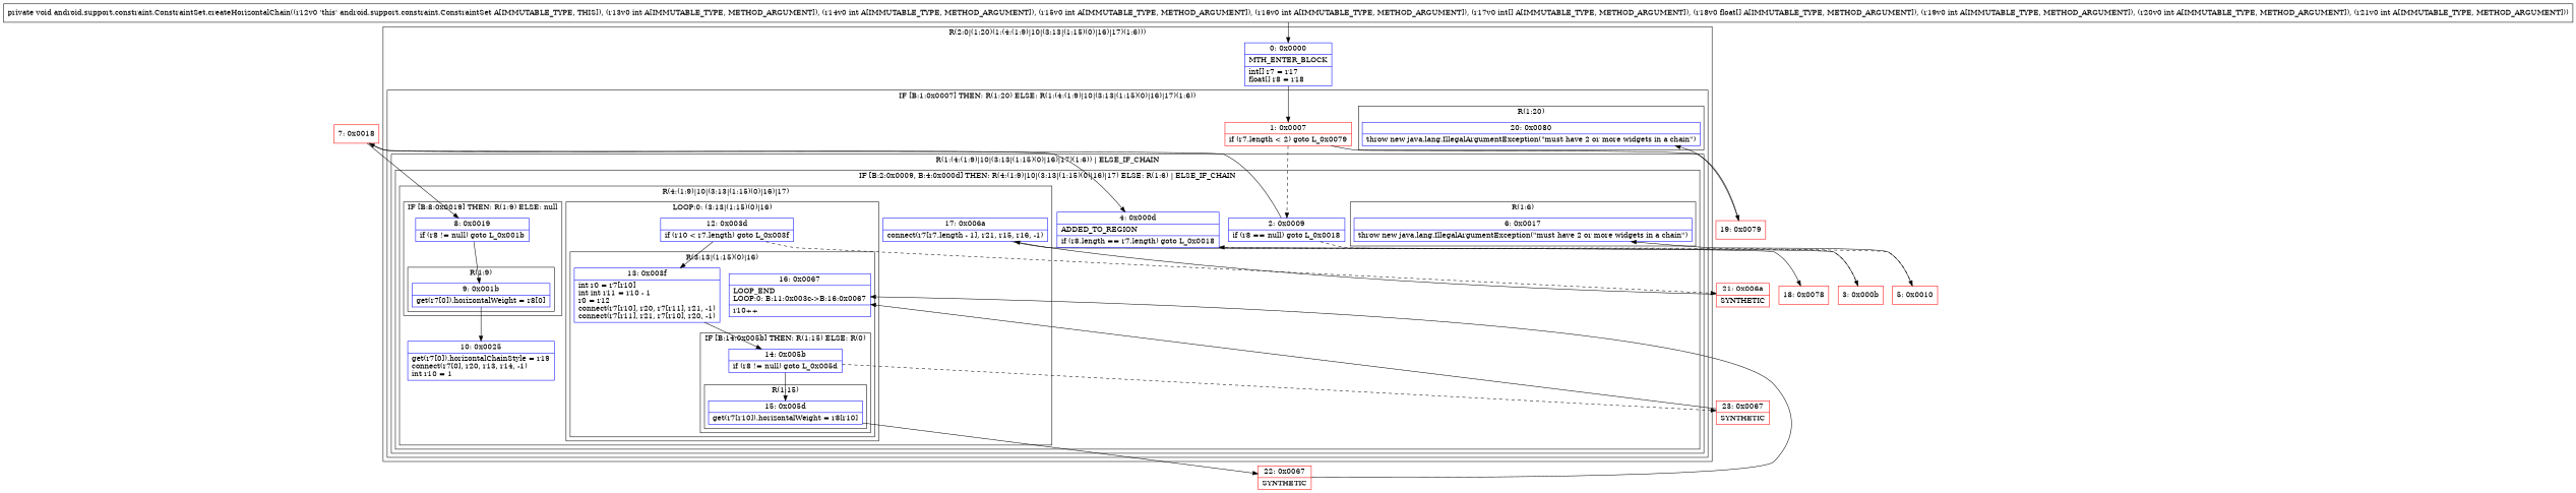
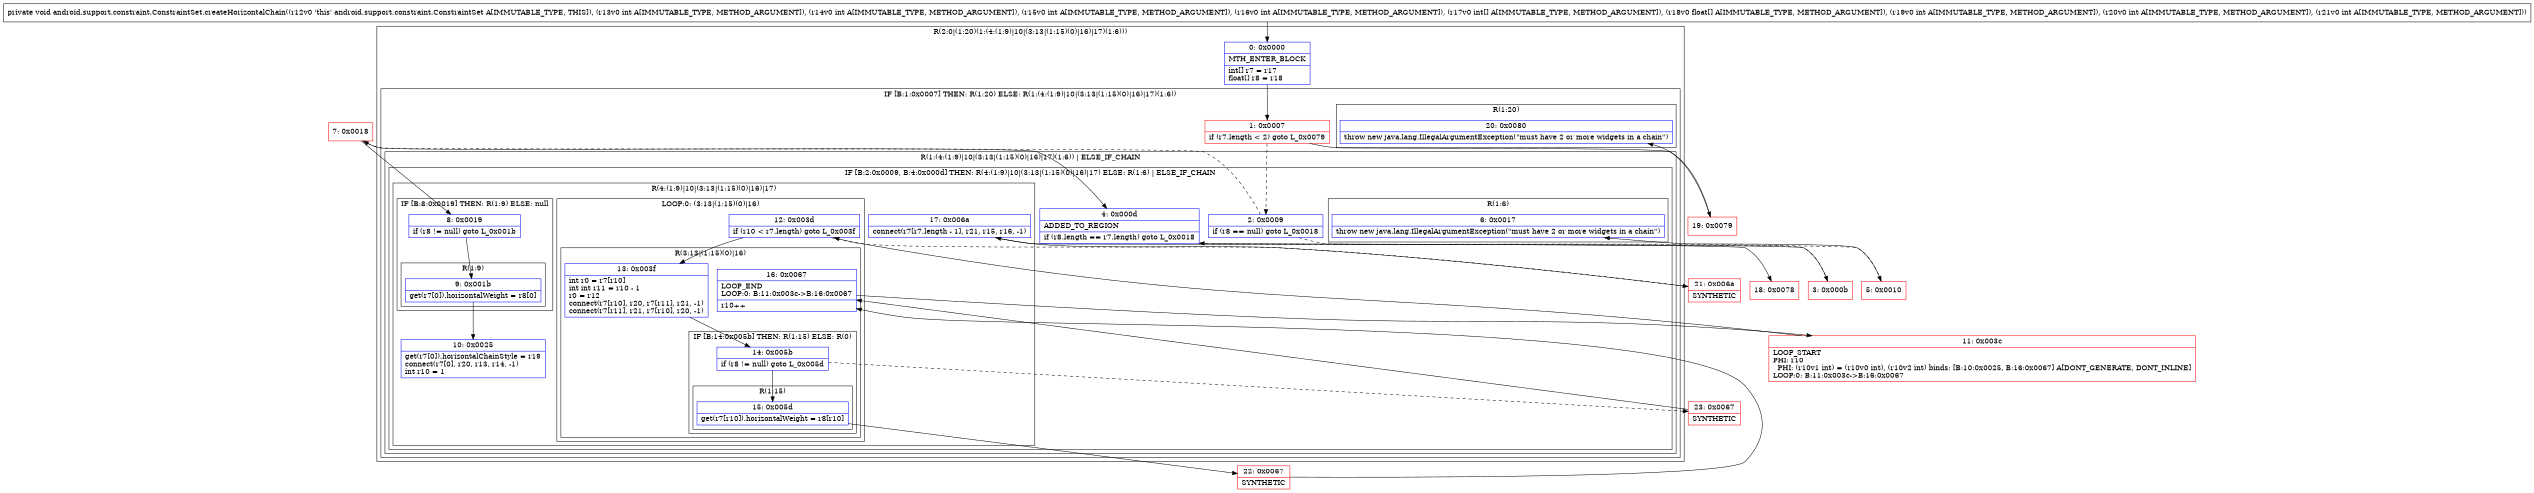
  digraph {
    node [color=blue shape=record]
    n1 [label="{20\:\ 0x0080|throw new java.lang.IllegalArgumentException(\"must have 2 or more widgets in a chain\")\l}"]
    n2 [label="{9\:\ 0x001b|get(r7[0]).horizontalWeight = r8[0]\l}"]
    n3 [label="{8\:\ 0x0019|if (r8 != null) goto L_0x001b\l}"]
    n4 [label="{15\:\ 0x005d|get(r7[r10]).horizontalWeight = r8[r10]\l}"]
    n5 [label="{14\:\ 0x005b|if (r8 != null) goto L_0x005d\l}"]
    n6 [label="{13\:\ 0x003f|int r0 = r7[r10]\lint int r11 = r10 \- 1\lr0 = r12\lconnect(r7[r10], r20, r7[r11], r21, \-1)\lconnect(r7[r11], r21, r7[r10], r20, \-1)\l}"]
    n7 [label="{16\:\ 0x0067|LOOP_END\lLOOP:0: B:11:0x003c\-\>B:16:0x0067\l|r10++\l}"]
    n8 [label="{12\:\ 0x003d|if (r10 \< r7.length) goto L_0x003f\l}"]
    n9 [label="{10\:\ 0x0025|get(r7[0]).horizontalChainStyle = r19\lconnect(r7[0], r20, r13, r14, \-1)\lint r10 = 1\l}"]
    n10 [label="{17\:\ 0x006a|connect(r7[r7.length \- 1], r21, r15, r16, \-1)\l}"]
    n11 [label="{6\:\ 0x0017|throw new java.lang.IllegalArgumentException(\"must have 2 or more widgets in a chain\")\l}"]
    n12 [label="{2\:\ 0x0009|if (r8 == null) goto L_0x0018\l}"]
    n13 [label="{4\:\ 0x000d|ADDED_TO_REGION\l|if (r8.length == r7.length) goto L_0x0018\l}"]
    n14 [color=red label="{1\:\ 0x0007|if (r7.length \< 2) goto L_0x0079\l}"]
    n15 [label="{0\:\ 0x0000|MTH_ENTER_BLOCK\l|int[] r7 = r17\lfloat[] r8 = r18\l}"]
    n16 [color=red label="{22\:\ 0x0067|SYNTHETIC\l}"]
    n17 [color=red label="{23\:\ 0x0067|SYNTHETIC\l}"]
+   n18 [color=red label="{11\:\ 0x003c|LOOP_START\lPHI: r10 \l  PHI: (r10v1 int) = (r10v0 int), (r10v2 int) binds: [B:10:0x0025, B:16:0x0067] A[DONT_GENERATE, DONT_INLINE]\lLOOP:0: B:11:0x003c\-\>B:16:0x0067\l}"]
    n19 [color=red label="{21\:\ 0x006a|SYNTHETIC\l}"]
    n20 [color=red label="{18\:\ 0x0078}"]
    n21 [color=red label="{3\:\ 0x000b}"]
    n22 [color=red label="{7\:\ 0x0018}"]
    n23 [color=red label="{5\:\ 0x0010}"]
    n24 [color=red label="{19\:\ 0x0079}"]
    n25 [label="{private void android.support.constraint.ConstraintSet.createHorizontalChain((r12v0 'this' android.support.constraint.ConstraintSet A[IMMUTABLE_TYPE, THIS]), (r13v0 int A[IMMUTABLE_TYPE, METHOD_ARGUMENT]), (r14v0 int A[IMMUTABLE_TYPE, METHOD_ARGUMENT]), (r15v0 int A[IMMUTABLE_TYPE, METHOD_ARGUMENT]), (r16v0 int A[IMMUTABLE_TYPE, METHOD_ARGUMENT]), (r17v0 int[] A[IMMUTABLE_TYPE, METHOD_ARGUMENT]), (r18v0 float[] A[IMMUTABLE_TYPE, METHOD_ARGUMENT]), (r19v0 int A[IMMUTABLE_TYPE, METHOD_ARGUMENT]), (r20v0 int A[IMMUTABLE_TYPE, METHOD_ARGUMENT]), (r21v0 int A[IMMUTABLE_TYPE, METHOD_ARGUMENT])) }" color=""]
    subgraph cluster_1 {
      label="R(2:0|(1:20)(1:(4:(1:9)|10|(3:13|(1:15)(0)|16)|17)(1:6)))"
      n15
      subgraph cluster_2 {
        label="IF [B:1:0x0007] THEN: R(1:20) ELSE: R(1:(4:(1:9)|10|(3:13|(1:15)(0)|16)|17)(1:6))"
        n14
        subgraph cluster_3 {
          label="R(1:20)"
          n1
        }
        subgraph cluster_4 {
          label="R(1:(4:(1:9)|10|(3:13|(1:15)(0)|16)|17)(1:6)) | ELSE_IF_CHAIN\l"
          subgraph cluster_5 {
            label="IF [B:2:0x0009, B:4:0x000d] THEN: R(4:(1:9)|10|(3:13|(1:15)(0)|16)|17) ELSE: R(1:6) | ELSE_IF_CHAIN\l"
            n12
            n13
            subgraph cluster_6 {
              label="R(4:(1:9)|10|(3:13|(1:15)(0)|16)|17)"
              n9
              n10
              subgraph cluster_7 {
                label="IF [B:8:0x0019] THEN: R(1:9) ELSE: null"
                n3
                subgraph cluster_8 {
                  label="R(1:9)"
                  n2
                }
              }
              subgraph cluster_9 {
                label="LOOP:0: (3:13|(1:15)(0)|16)"
                n8
                subgraph cluster_10 {
                  label="R(3:13|(1:15)(0)|16)"
                  n6
                  n7
                  subgraph cluster_11 {
                    label="IF [B:14:0x005b] THEN: R(1:15) ELSE: R(0)"
                    n5
                    subgraph cluster_12 {
                      label="R(1:15)"
                      n4
                    }
                    subgraph cluster_13 {
                      label="R(0)"
                    }
                  }
                }
              }
            }
            subgraph cluster_14 {
              label="R(1:6)"
              n11
            }
          }
        }
      }
    }
    n2 -> n9
    n3 -> n2
    n4 -> n16
    n5 -> n4
    n5 -> n17 [style=dashed]
    n6 -> n5
+   n7 -> n18
    n8 -> n6
    n8 -> n19 [style=dashed]
    n10 -> n20
    n12 -> n21 [style=dashed]
-   n12 -> n22
+   n12 -> n22 [style=dashed]
    n13 -> n23 [style=dashed]
    n14 -> n12 [style=dashed]
    n14 -> n24
    n15 -> n14
    n16 -> n7
    n17 -> n7
+   n18 -> n8
    n19 -> n10
    n21 -> n13
    n22 -> n3
    n22 -> n13
    n23 -> n11
    n24 -> n1
    n25 -> n15
  }
